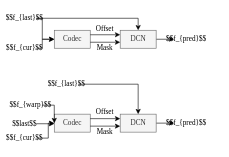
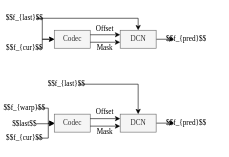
  <mxCell id="0" />
  <mxCell id="1" parent="0" />
  <mxCell id="2" value="" style="group;" vertex="1" connectable="0" parent="1"><mxGeometry x="20" y="20" width="340" height="220" as="geometry" /></mxCell>
  <mxCell id="3" value="Codec" style="rounded=0;html=1;fillColor=#f5f5f5;strokeColor=#666666;fontColor=#333333;fontFamily=Verdana;" vertex="1" parent="2"><mxGeometry x="70" y="30" width="60" height="30" as="geometry" /></mxCell>
  <mxCell id="4" style="edgeStyle=orthogonalEdgeStyle;rounded=0;orthogonalLoop=1;jettySize=auto;html=1;entryX=0;entryY=0.5;entryDx=0;entryDy=0;fontFamily=Verdana;" edge="1" parent="2" source="5" target="3"><mxGeometry relative="1" as="geometry"><Array as="points"><mxPoint x="50" y="10" /><mxPoint x="50" y="45" /></Array></mxGeometry></mxCell>
  <mxCell id="5" value="$$f_{last}$$" style="text;html=1;strokeColor=none;fillColor=none;align=center;verticalAlign=middle;rounded=0;fontFamily=Verdana;" vertex="1" parent="2"><mxGeometry width="40" height="20" as="geometry" /></mxCell>
  <mxCell id="6" style="rounded=0;orthogonalLoop=1;jettySize=auto;html=1;entryX=0;entryY=0.5;entryDx=0;entryDy=0;edgeStyle=orthogonalEdgeStyle;fontFamily=Verdana;" edge="1" parent="2" source="7" target="3"><mxGeometry relative="1" as="geometry"><Array as="points"><mxPoint x="50" y="60" /><mxPoint x="50" y="45" /></Array></mxGeometry></mxCell>
  <mxCell id="7" value="$$f_{cur}$$" style="text;html=1;strokeColor=none;fillColor=none;align=center;verticalAlign=middle;rounded=0;fontFamily=Verdana;" vertex="1" parent="2"><mxGeometry y="50" width="40" height="20" as="geometry" /></mxCell>
  <mxCell id="8" style="edgeStyle=orthogonalEdgeStyle;rounded=0;orthogonalLoop=1;jettySize=auto;html=1;exitX=1;exitY=0.5;exitDx=0;exitDy=0;fontFamily=Verdana;" edge="1" parent="2" source="9"><mxGeometry relative="1" as="geometry"><mxPoint x="270" y="44.952" as="targetPoint" /></mxGeometry></mxCell>
  <mxCell id="9" value="DCN" style="rounded=0;html=1;fillColor=#f5f5f5;strokeColor=#666666;fontColor=#333333;fontFamily=Verdana;" vertex="1" parent="2"><mxGeometry x="180" y="30" width="60" height="30" as="geometry" /></mxCell>
  <mxCell id="10" style="edgeStyle=orthogonalEdgeStyle;rounded=0;orthogonalLoop=1;jettySize=auto;html=1;exitX=1;exitY=0.25;exitDx=0;exitDy=0;entryX=0;entryY=0.25;entryDx=0;entryDy=0;fontFamily=Verdana;" edge="1" parent="2" source="3" target="9"><mxGeometry relative="1" as="geometry" /></mxCell>
  <mxCell id="11" style="edgeStyle=orthogonalEdgeStyle;rounded=0;orthogonalLoop=1;jettySize=auto;html=1;exitX=1;exitY=0.5;exitDx=0;exitDy=0;entryX=0.5;entryY=0;entryDx=0;entryDy=0;fontFamily=Verdana;" edge="1" parent="2" source="5" target="9"><mxGeometry relative="1" as="geometry" /></mxCell>
  <mxCell id="12" value="Mask" style="text;html=1;strokeColor=none;fillColor=none;align=center;verticalAlign=middle;rounded=0;fontFamily=Verdana;" vertex="1" parent="2"><mxGeometry x="134" y="50" width="40" height="20" as="geometry" /></mxCell>
  <mxCell id="13" style="edgeStyle=orthogonalEdgeStyle;rounded=0;orthogonalLoop=1;jettySize=auto;html=1;exitX=1;exitY=0.25;exitDx=0;exitDy=0;entryX=0;entryY=0.25;entryDx=0;entryDy=0;fontFamily=Verdana;" edge="1" parent="2"><mxGeometry relative="1" as="geometry"><mxPoint x="130" y="50" as="sourcePoint" /><mxPoint x="180" y="50" as="targetPoint" /></mxGeometry></mxCell>
  <mxCell id="14" value="Offset" style="text;html=1;strokeColor=none;fillColor=none;align=center;verticalAlign=middle;rounded=0;fontFamily=Verdana;" vertex="1" parent="2"><mxGeometry x="134" y="17" width="40" height="20" as="geometry" /></mxCell>
  <mxCell id="15" value="$$f_{pred}$$" style="text;html=1;align=center;verticalAlign=middle;resizable=0;points=[];autosize=1;strokeColor=none;fontFamily=Verdana;" vertex="1" parent="2"><mxGeometry x="240" y="35" width="100" height="20" as="geometry" /></mxCell>
  <mxCell id="16" value="Codec" style="rounded=0;html=1;fillColor=#f5f5f5;strokeColor=#666666;fontColor=#333333;fontFamily=Verdana;" vertex="1" parent="2"><mxGeometry x="70" y="170" width="60" height="30" as="geometry" /></mxCell>
  <mxCell id="17" value="$$f_{last}$$" style="text;html=1;strokeColor=none;fillColor=none;align=center;verticalAlign=middle;rounded=0;fontFamily=Verdana;" vertex="1" parent="2"><mxGeometry x="70" y="110" width="40" height="20" as="geometry" /></mxCell>
  <mxCell id="18" style="edgeStyle=orthogonalEdgeStyle;rounded=0;orthogonalLoop=1;jettySize=auto;html=1;exitX=1;exitY=0.5;exitDx=0;exitDy=0;entryX=0;entryY=0.5;entryDx=0;entryDy=0;fontFamily=Verdana;" edge="1" parent="2" source="19" target="16"><mxGeometry relative="1" as="geometry"><Array as="points"><mxPoint x="60" y="210" /><mxPoint x="60" y="185" /></Array></mxGeometry></mxCell>
  <mxCell id="19" value="$$f_{cur}$$" style="text;html=1;strokeColor=none;fillColor=none;align=center;verticalAlign=middle;rounded=0;fontFamily=Verdana;" vertex="1" parent="2"><mxGeometry y="200" width="40" height="20" as="geometry" /></mxCell>
  <mxCell id="20" style="edgeStyle=orthogonalEdgeStyle;rounded=0;orthogonalLoop=1;jettySize=auto;html=1;exitX=1;exitY=0.5;exitDx=0;exitDy=0;fontFamily=Verdana;" edge="1" parent="2" source="21"><mxGeometry relative="1" as="geometry"><mxPoint x="270" y="184.952" as="targetPoint" /></mxGeometry></mxCell>
  <mxCell id="21" value="DCN" style="rounded=0;html=1;fillColor=#f5f5f5;strokeColor=#666666;fontColor=#333333;fontFamily=Verdana;" vertex="1" parent="2"><mxGeometry x="180" y="170" width="60" height="30" as="geometry" /></mxCell>
  <mxCell id="22" style="edgeStyle=orthogonalEdgeStyle;rounded=0;orthogonalLoop=1;jettySize=auto;html=1;exitX=1;exitY=0.25;exitDx=0;exitDy=0;entryX=0;entryY=0.25;entryDx=0;entryDy=0;fontFamily=Verdana;" edge="1" parent="2" source="16" target="21"><mxGeometry relative="1" as="geometry" /></mxCell>
  <mxCell id="23" style="edgeStyle=orthogonalEdgeStyle;rounded=0;orthogonalLoop=1;jettySize=auto;html=1;exitX=1;exitY=0.5;exitDx=0;exitDy=0;entryX=0.5;entryY=0;entryDx=0;entryDy=0;fontFamily=Verdana;" edge="1" parent="2" source="17" target="21"><mxGeometry relative="1" as="geometry" /></mxCell>
  <mxCell id="24" value="Mask" style="text;html=1;strokeColor=none;fillColor=none;align=center;verticalAlign=middle;rounded=0;fontFamily=Verdana;" vertex="1" parent="2"><mxGeometry x="134" y="190" width="40" height="20" as="geometry" /></mxCell>
  <mxCell id="25" style="edgeStyle=orthogonalEdgeStyle;rounded=0;orthogonalLoop=1;jettySize=auto;html=1;exitX=1;exitY=0.25;exitDx=0;exitDy=0;entryX=0;entryY=0.25;entryDx=0;entryDy=0;fontFamily=Verdana;" edge="1" parent="2"><mxGeometry relative="1" as="geometry"><mxPoint x="130" y="190" as="sourcePoint" /><mxPoint x="180" y="190" as="targetPoint" /></mxGeometry></mxCell>
  <mxCell id="26" value="Offset" style="text;html=1;strokeColor=none;fillColor=none;align=center;verticalAlign=middle;rounded=0;fontFamily=Verdana;" vertex="1" parent="2"><mxGeometry x="134" y="157" width="40" height="20" as="geometry" /></mxCell>
  <mxCell id="27" value="$$f_{pred}$$" style="text;html=1;align=center;verticalAlign=middle;resizable=0;points=[];autosize=1;strokeColor=none;fontFamily=Verdana;" vertex="1" parent="2"><mxGeometry x="240" y="175" width="100" height="20" as="geometry" /></mxCell>
  <mxCell id="28" style="edgeStyle=orthogonalEdgeStyle;rounded=0;orthogonalLoop=1;jettySize=auto;html=1;entryX=0;entryY=0.5;entryDx=0;entryDy=0;fontFamily=Verdana;" edge="1" parent="2" source="29" target="16"><mxGeometry relative="1" as="geometry" /></mxCell>
- <mxCell id="29" value="$$f_{warp}$$" style="text;html=1;strokeColor=none;fillColor=none;align=center;verticalAlign=middle;rounded=0;fontFamily=Verdana;" vertex="1" parent="2"><mxGeometry x="10" y="145" width="40" height="20" as="geometry" /></mxCell>
+ <mxCell id="29" value="$$f_{warp}$$" style="text;html=1;strokeColor=none;fillColor=none;align=center;verticalAlign=middle;rounded=0;fontFamily=Verdana;" vertex="1" parent="2"><mxGeometry y="150" width="40" height="20" as="geometry" /></mxCell>
  <mxCell id="30" style="edgeStyle=orthogonalEdgeStyle;rounded=0;orthogonalLoop=1;jettySize=auto;html=1;exitX=1;exitY=0.5;exitDx=0;exitDy=0;fontFamily=Verdana;" edge="1" parent="2" source="31"><mxGeometry relative="1" as="geometry"><mxPoint x="70" y="185.905" as="targetPoint" /></mxGeometry></mxCell>
  <mxCell id="31" value="$$last$$" style="text;html=1;strokeColor=none;fillColor=none;align=center;verticalAlign=middle;rounded=0;fontFamily=Verdana;" vertex="1" parent="2"><mxGeometry y="176" width="40" height="20" as="geometry" /></mxCell>
